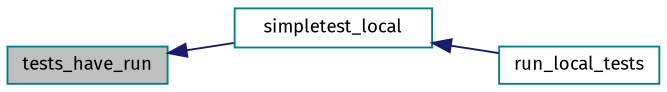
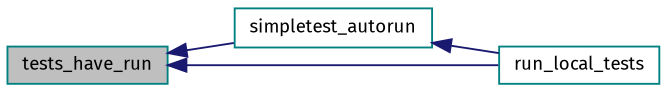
  digraph {
    fontname="Fira Sans"
    rankdir=LR
    node [color=teal fillcolor=white fontname="Fira Sans" fontsize=10 shape=record style=filled]
    edge [color=midnightblue dir=back fontname="Fira Sans" fontsize=10 labelfontname=Helvetica labelfontsize=10 style=solid]
    n1 [fillcolor=grey75 fontcolor=black height=0.2 label=tests_have_run width=0.4]
-   n2 [height=0.2 label=simpletest_local width=0.4]
+   n2 [height=0.2 label=simpletest_autorun width=0.4]
    n3 [height=0.2 label=run_local_tests width=0.4]
    n1 -> n2
+   n1 -> n3
    n2 -> n3
  }
